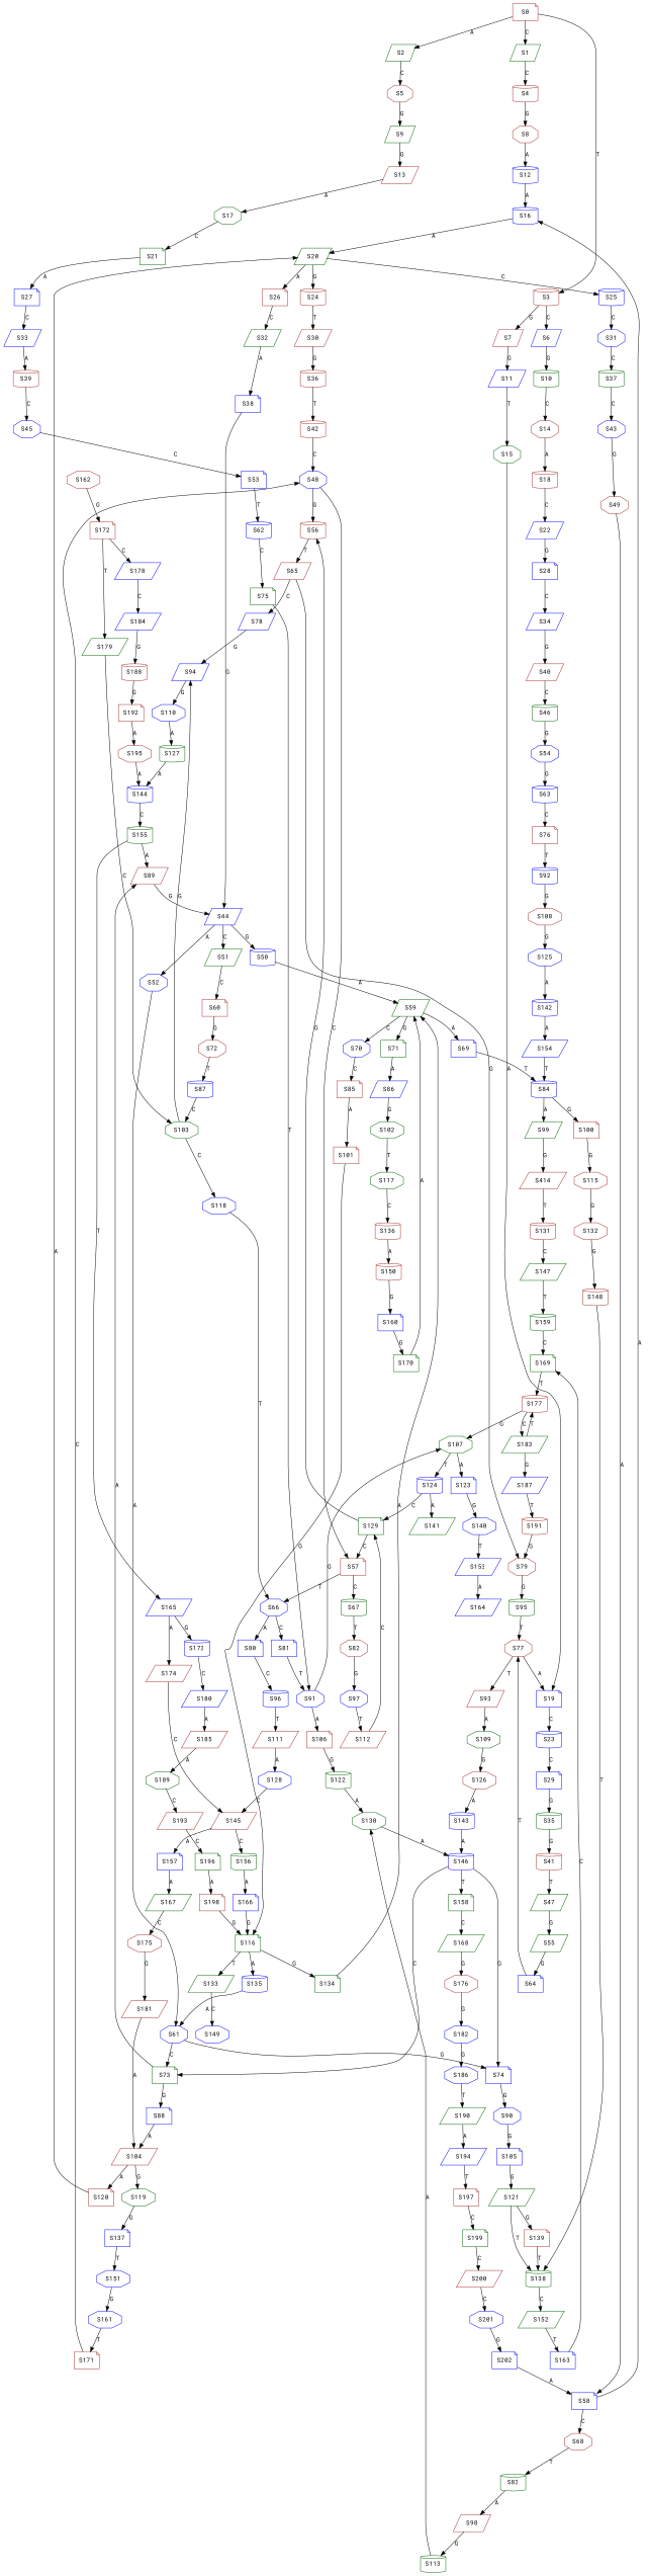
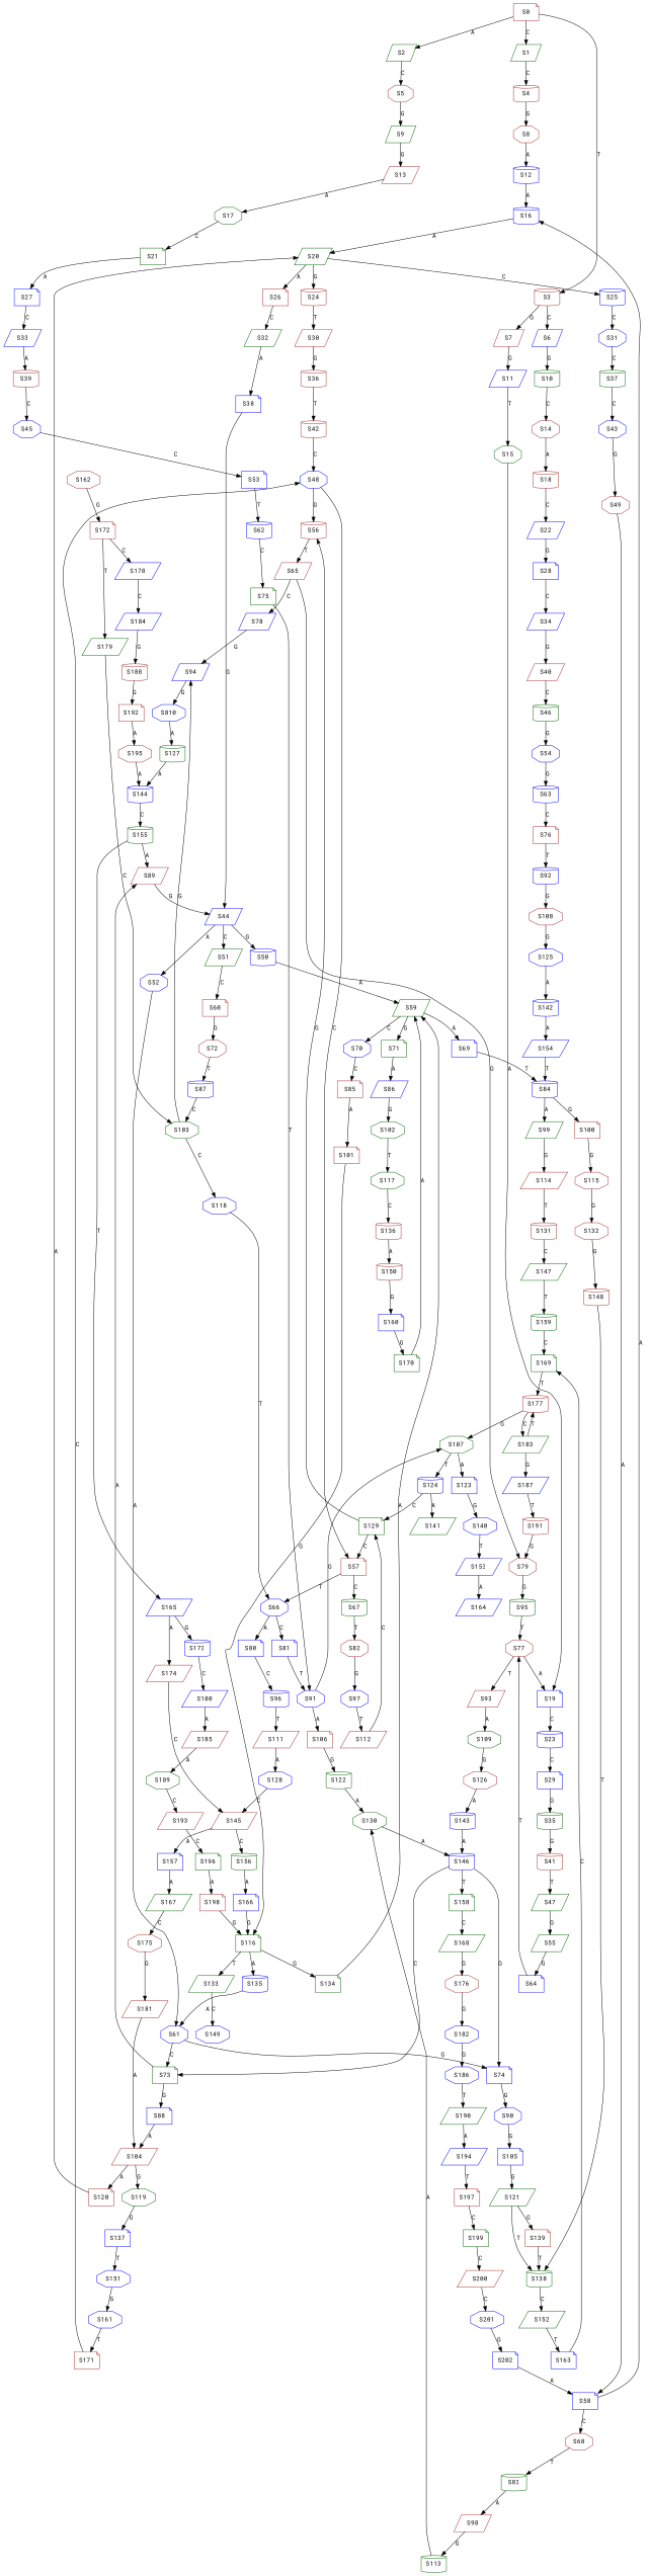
  strict digraph {
    fontname="Roboto Mono"
    node [color=blue fontname="Roboto Mono" shape=parallelogram]
    edge [fontname="Roboto Mono"]
    S0 [color=brown shape=note]
    S1 [color=darkgreen]
    S2 [color=darkgreen]
    S3 [color=brown shape=cylinder]
    S4 [color=brown shape=cylinder]
    S5 [color=brown shape=octagon]
    S6
    S7 [color=brown]
    S8 [color=brown shape=octagon]
    S9 [color=darkgreen]
    S10 [color=darkgreen shape=cylinder]
    S11
    S12 [shape=cylinder]
    S13 [color=brown]
    S14 [color=brown shape=octagon]
    S15 [color=darkgreen shape=octagon]
    S16 [shape=cylinder]
    S17 [color=darkgreen shape=octagon]
    S18 [color=brown shape=cylinder]
    S19 [shape=note]
    S20 [color=darkgreen]
    S21 [color=darkgreen shape=note]
    S22
    S23 [shape=cylinder]
    S24 [color=brown shape=cylinder]
    S25 [shape=cylinder]
    S26 [color=brown shape=note]
    S27 [shape=note]
    S28 [shape=note]
    S29 [shape=note]
    S30 [color=brown]
    S31 [shape=octagon]
    S32 [color=darkgreen]
    S33
    S34
    S35 [color=darkgreen shape=cylinder]
    S36 [color=brown shape=cylinder]
    S37 [color=darkgreen shape=cylinder]
    S38 [shape=note]
    S39 [color=brown shape=cylinder]
    S40 [color=brown]
    S41 [color=brown shape=cylinder]
    S42 [color=brown shape=cylinder]
    S43 [shape=octagon]
    S44
    S45 [shape=octagon]
    S46 [color=darkgreen shape=cylinder]
    S47 [color=darkgreen]
    S48 [shape=octagon]
    S49 [color=brown shape=octagon]
    S50 [shape=cylinder]
    S51 [color=darkgreen]
    S52 [shape=octagon]
    S53 [shape=note]
    S54 [shape=octagon]
    S55 [color=darkgreen]
    S56 [color=brown shape=cylinder]
    S57 [color=brown shape=note]
    S58 [shape=note]
    S59 [color=darkgreen]
    S60 [color=brown shape=note]
    S61 [shape=octagon]
    S62 [shape=cylinder]
    S63 [shape=cylinder]
    S64 [shape=note]
    S65 [color=brown]
    S66 [shape=octagon]
    S67 [color=darkgreen shape=cylinder]
    S68 [color=brown shape=octagon]
    S69 [shape=note]
    S70 [shape=octagon]
    S71 [color=darkgreen shape=note]
    S72 [color=brown shape=octagon]
    S73 [color=darkgreen shape=note]
    S74 [shape=note]
    S75 [color=darkgreen shape=note]
    S76 [color=brown shape=note]
    S77 [color=brown shape=octagon]
    S78
    S79 [color=brown shape=octagon]
    S80 [shape=note]
    S81 [shape=note]
    S82 [color=brown shape=octagon]
    S83 [color=darkgreen shape=cylinder]
    S84 [shape=cylinder]
    S85 [color=brown shape=note]
    S86
    S87 [shape=cylinder]
    S88 [shape=note]
    S89 [color=brown]
    S90 [shape=octagon]
    S91 [shape=octagon]
    S92 [shape=cylinder]
    S93 [color=brown]
    S94
    S95 [color=darkgreen shape=cylinder]
    S96 [shape=cylinder]
    S97 [shape=octagon]
    S98 [color=brown]
    S99 [color=darkgreen]
    S100 [color=brown shape=note]
    S101 [color=brown shape=note]
    S102 [color=darkgreen shape=octagon]
    S103 [color=darkgreen shape=octagon]
    S104 [color=brown]
    S105 [shape=note]
    S106 [color=brown shape=note]
    S107 [color=darkgreen shape=octagon]
    S108 [color=brown shape=octagon]
    S109 [color=darkgreen shape=octagon]
-   S110 [shape=octagon]
+   S110 [shape=octagon label=S810]
    S111 [color=brown]
    S112 [color=brown]
    S113 [color=darkgreen shape=cylinder]
-   S114 [color=brown label=S414]
+   S114 [color=brown]
    S115 [color=brown shape=octagon]
    S116 [color=darkgreen shape=note]
    S117 [color=darkgreen shape=octagon]
    S118 [shape=octagon]
    S119 [color=darkgreen shape=octagon]
    S120 [color=brown shape=note]
    S121 [color=darkgreen]
    S122 [color=darkgreen shape=cylinder]
    S123 [shape=note]
    S124 [shape=cylinder]
    S125 [shape=octagon]
    S126 [color=brown shape=octagon]
    S127 [color=darkgreen shape=cylinder]
    S128 [shape=octagon]
    S129 [color=darkgreen shape=note]
    S130 [color=darkgreen shape=octagon]
    S131 [color=brown shape=cylinder]
    S132 [color=brown shape=octagon]
    S133 [color=darkgreen]
    S134 [color=darkgreen shape=note]
    S135 [shape=cylinder]
    S136 [color=brown shape=cylinder]
    S137 [shape=note]
    S138 [color=darkgreen shape=cylinder]
    S139 [color=brown shape=note]
    S140 [shape=octagon]
    S141 [color=darkgreen]
    S142 [shape=cylinder]
    S143 [shape=cylinder]
    S144 [shape=cylinder]
    S145 [color=brown]
    S146 [shape=cylinder]
    S147 [color=darkgreen]
    S148 [color=brown shape=cylinder]
    S149 [shape=octagon]
    S150 [color=brown shape=cylinder]
    S151 [shape=octagon]
    S152 [color=darkgreen]
    S153
    S154
    S155 [color=darkgreen shape=cylinder]
    S156 [color=darkgreen shape=cylinder]
    S157 [shape=note]
    S158 [color=darkgreen shape=note]
    S159 [color=darkgreen shape=cylinder]
    S160 [shape=note]
    S161 [shape=octagon]
    S163 [shape=note]
    S164
    S165
    S166 [shape=note]
    S167 [color=darkgreen]
    S168 [color=darkgreen]
    S169 [color=darkgreen shape=note]
    S170 [color=darkgreen shape=note]
    S171 [color=brown shape=note]
    S162 [color=brown shape=octagon]
    S172 [color=brown shape=note]
    S173 [shape=cylinder]
    S174 [color=brown]
    S175 [color=brown shape=octagon]
    S176 [color=brown shape=octagon]
    S177 [color=brown shape=cylinder]
    S178
    S179 [color=darkgreen]
    S180
    S181 [color=brown]
    S182 [shape=octagon]
    S183 [color=darkgreen]
    S184
    S185 [color=brown]
    S186 [shape=octagon]
    S187
    S188 [color=brown shape=cylinder]
    S189 [color=darkgreen shape=octagon]
    S190 [color=darkgreen]
    S191 [color=brown shape=cylinder]
    S192 [color=brown shape=note]
    S193 [color=brown]
    S194
    S195 [color=brown shape=octagon]
    S196 [color=darkgreen shape=note]
    S197 [color=brown shape=note]
    S198 [color=brown shape=note]
    S199 [color=darkgreen shape=note]
    S200 [color=brown]
    S201 [shape=octagon]
    S202 [shape=note]
    S0 -> S1 [label=C]
    S0 -> S2 [label=A]
    S0 -> S3 [label=T]
    S1 -> S4 [label=C]
    S2 -> S5 [label=C]
    S3 -> S6 [label=C]
    S3 -> S7 [label=G]
    S4 -> S8 [label=G]
    S5 -> S9 [label=G]
    S6 -> S10 [label=G]
    S7 -> S11 [label=G]
    S8 -> S12 [label=A]
    S9 -> S13 [label=G]
    S10 -> S14 [label=C]
    S11 -> S15 [label=T]
    S12 -> S16 [label=A]
    S13 -> S17 [label=A]
    S14 -> S18 [label=A]
    S15 -> S19 [label=A]
    S16 -> S20 [label=A]
    S17 -> S21 [label=C]
    S18 -> S22 [label=C]
    S19 -> S23 [label=C]
    S20 -> S24 [label=G]
    S20 -> S25 [label=C]
    S20 -> S26 [label=A]
    S21 -> S27 [label=A]
    S22 -> S28 [label=G]
    S23 -> S29 [label=C]
    S24 -> S30 [label=T]
    S25 -> S31 [label=C]
    S26 -> S32 [label=C]
    S27 -> S33 [label=C]
    S28 -> S34 [label=C]
    S29 -> S35 [label=G]
    S30 -> S36 [label=G]
    S31 -> S37 [label=C]
    S32 -> S38 [label=A]
    S33 -> S39 [label=A]
    S34 -> S40 [label=G]
    S35 -> S41 [label=G]
    S36 -> S42 [label=T]
    S37 -> S43 [label=C]
    S38 -> S44 [label=G]
    S39 -> S45 [label=C]
    S40 -> S46 [label=C]
    S41 -> S47 [label=T]
    S42 -> S48 [label=C]
    S43 -> S49 [label=G]
    S44 -> S50 [label=G]
    S44 -> S51 [label=C]
    S44 -> S52 [label=A]
    S45 -> S53 [label=C]
    S46 -> S54 [label=G]
    S47 -> S55 [label=G]
    S48 -> S56 [label=G]
    S48 -> S57 [label=C]
    S49 -> S58 [label=A]
    S50 -> S59 [label=A]
    S51 -> S60 [label=C]
    S52 -> S61 [label=A]
    S53 -> S62 [label=T]
    S54 -> S63 [label=G]
    S55 -> S64 [label=G]
    S56 -> S65 [label=T]
    S57 -> S66 [label=T]
    S57 -> S67 [label=C]
    S58 -> S16 [label=A]
    S58 -> S68 [label=C]
    S59 -> S69 [label=A]
    S59 -> S70 [label=C]
    S59 -> S71 [label=G]
    S60 -> S72 [label=G]
    S61 -> S73 [label=C]
    S61 -> S74 [label=G]
    S62 -> S75 [label=C]
    S63 -> S76 [label=C]
    S64 -> S77 [label=T]
    S65 -> S78 [label=C]
    S65 -> S79 [label=G]
    S66 -> S80 [label=A]
    S66 -> S81 [label=C]
    S67 -> S82 [label=T]
    S68 -> S83 [label=T]
    S69 -> S84 [label=T]
    S70 -> S85 [label=C]
    S71 -> S86 [label=A]
    S72 -> S87 [label=T]
    S73 -> S88 [label=G]
    S73 -> S89 [label=A]
    S74 -> S90 [label=G]
    S75 -> S91 [label=T]
    S76 -> S92 [label=T]
    S77 -> S19 [label=A]
    S77 -> S93 [label=T]
    S78 -> S94 [label=G]
    S79 -> S95 [label=G]
    S80 -> S96 [label=C]
    S81 -> S91 [label=T]
    S82 -> S97 [label=G]
    S83 -> S98 [label=A]
    S84 -> S99 [label=A]
    S84 -> S100 [label=G]
    S85 -> S101 [label=A]
    S86 -> S102 [label=G]
    S87 -> S103 [label=C]
    S88 -> S104 [label=A]
    S89 -> S44 [label=G]
    S90 -> S105 [label=G]
    S91 -> S106 [label=A]
    S91 -> S107 [label=G]
    S92 -> S108 [label=G]
    S93 -> S109 [label=A]
    S94 -> S110 [label=G]
    S95 -> S77 [label=T]
    S96 -> S111 [label=T]
    S97 -> S112 [label=T]
    S98 -> S113 [label=G]
    S99 -> S114 [label=G]
    S100 -> S115 [label=G]
    S101 -> S116 [label=G]
    S102 -> S117 [label=T]
    S103 -> S94 [label=G]
    S103 -> S118 [label=C]
    S104 -> S119 [label=G]
    S104 -> S120 [label=A]
    S105 -> S121 [label=G]
    S106 -> S122 [label=G]
    S107 -> S123 [label=A]
    S107 -> S124 [label=T]
    S108 -> S125 [label=G]
    S109 -> S126 [label=G]
    S110 -> S127 [label=A]
    S111 -> S128 [label=A]
    S112 -> S129 [label=C]
    S113 -> S130 [label=A]
    S114 -> S131 [label=T]
    S115 -> S132 [label=G]
    S116 -> S133 [label=T]
    S116 -> S134 [label=G]
    S116 -> S135 [label=A]
    S117 -> S136 [label=C]
    S118 -> S66 [label=T]
    S119 -> S137 [label=G]
    S120 -> S20 [label=A]
    S121 -> S138 [label=T]
    S121 -> S139 [label=G]
    S122 -> S130 [label=A]
    S123 -> S140 [label=G]
    S124 -> S129 [label=C]
    S124 -> S141 [label=A]
    S125 -> S142 [label=A]
    S126 -> S143 [label=A]
    S127 -> S144 [label=A]
    S128 -> S145 [label=C]
    S129 -> S56 [label=G]
    S129 -> S57 [label=C]
    S130 -> S146 [label=A]
    S131 -> S147 [label=C]
    S132 -> S148 [label=G]
    S133 -> S149 [label=C]
    S134 -> S59 [label=A]
    S135 -> S61 [label=A]
    S136 -> S150 [label=A]
    S137 -> S151 [label=T]
    S138 -> S152 [label=C]
    S139 -> S138 [label=T]
    S140 -> S153 [label=T]
    S142 -> S154 [label=A]
    S143 -> S146 [label=A]
    S144 -> S155 [label=C]
    S145 -> S156 [label=C]
    S145 -> S157 [label=A]
    S146 -> S73 [label=C]
    S146 -> S74 [label=G]
    S146 -> S158 [label=T]
    S147 -> S159 [label=T]
    S148 -> S138 [label=T]
    S150 -> S160 [label=G]
    S151 -> S161 [label=G]
    S152 -> S163 [label=T]
    S153 -> S164 [label=A]
    S154 -> S84 [label=T]
    S155 -> S89 [label=A]
    S155 -> S165 [label=T]
    S156 -> S166 [label=A]
    S157 -> S167 [label=A]
    S158 -> S168 [label=C]
    S159 -> S169 [label=C]
    S160 -> S170 [label=G]
    S161 -> S171 [label=T]
    S163 -> S169 [label=C]
    S165 -> S173 [label=G]
    S165 -> S174 [label=A]
    S166 -> S116 [label=G]
    S167 -> S175 [label=C]
    S168 -> S176 [label=G]
    S169 -> S177 [label=T]
    S170 -> S59 [label=A]
    S171 -> S48 [label=C]
    S162 -> S172 [label=G]
    S172 -> S178 [label=C]
    S172 -> S179 [label=T]
    S173 -> S180 [label=C]
    S174 -> S145 [label=C]
    S175 -> S181 [label=G]
    S176 -> S182 [label=G]
    S177 -> S107 [label=G]
    S177 -> S183 [label=C]
    S178 -> S184 [label=C]
    S179 -> S103 [label=C]
    S180 -> S185 [label=A]
    S181 -> S104 [label=A]
    S182 -> S186 [label=G]
    S183 -> S177 [label=T]
    S183 -> S187 [label=G]
    S184 -> S188 [label=G]
    S185 -> S189 [label=A]
    S186 -> S190 [label=T]
    S187 -> S191 [label=T]
    S188 -> S192 [label=G]
    S189 -> S193 [label=C]
    S190 -> S194 [label=A]
    S191 -> S79 [label=G]
    S192 -> S195 [label=A]
    S193 -> S196 [label=C]
    S194 -> S197 [label=T]
    S195 -> S144 [label=A]
    S196 -> S198 [label=A]
    S197 -> S199 [label=C]
    S198 -> S116 [label=G]
    S199 -> S200 [label=C]
    S200 -> S201 [label=C]
    S201 -> S202 [label=G]
    S202 -> S58 [label=A]
  }
